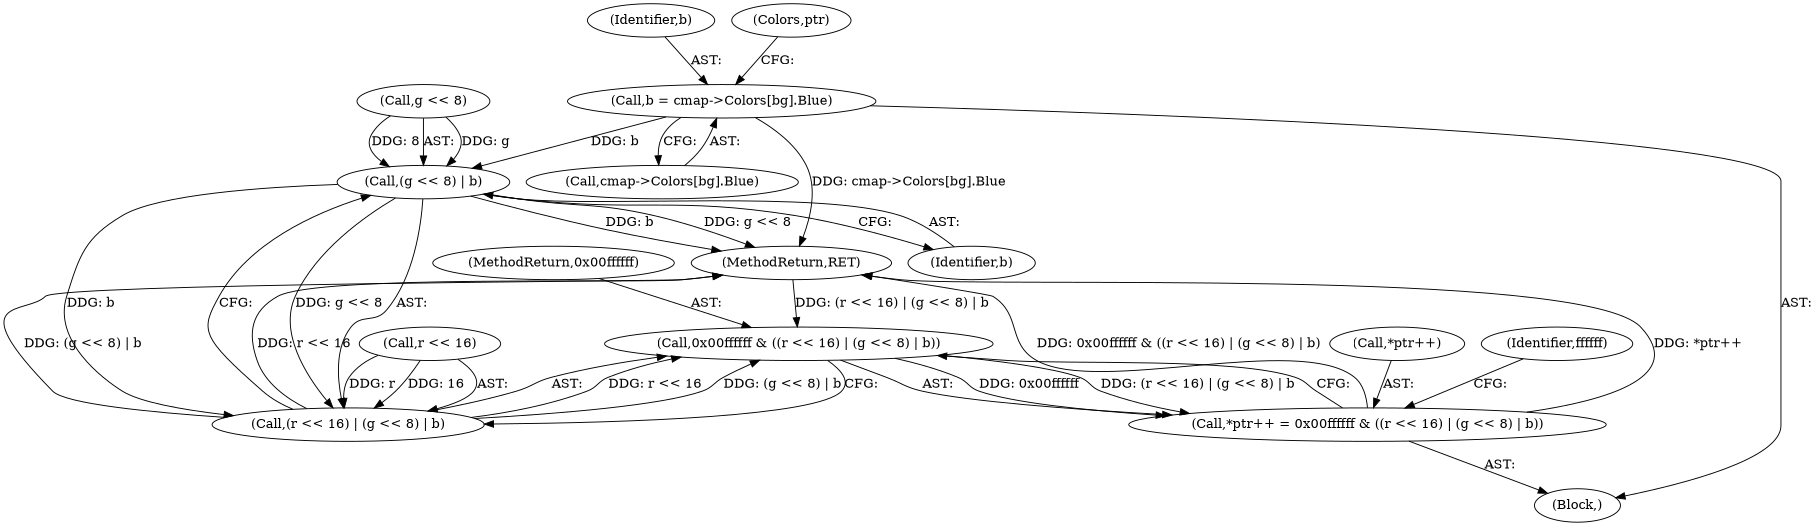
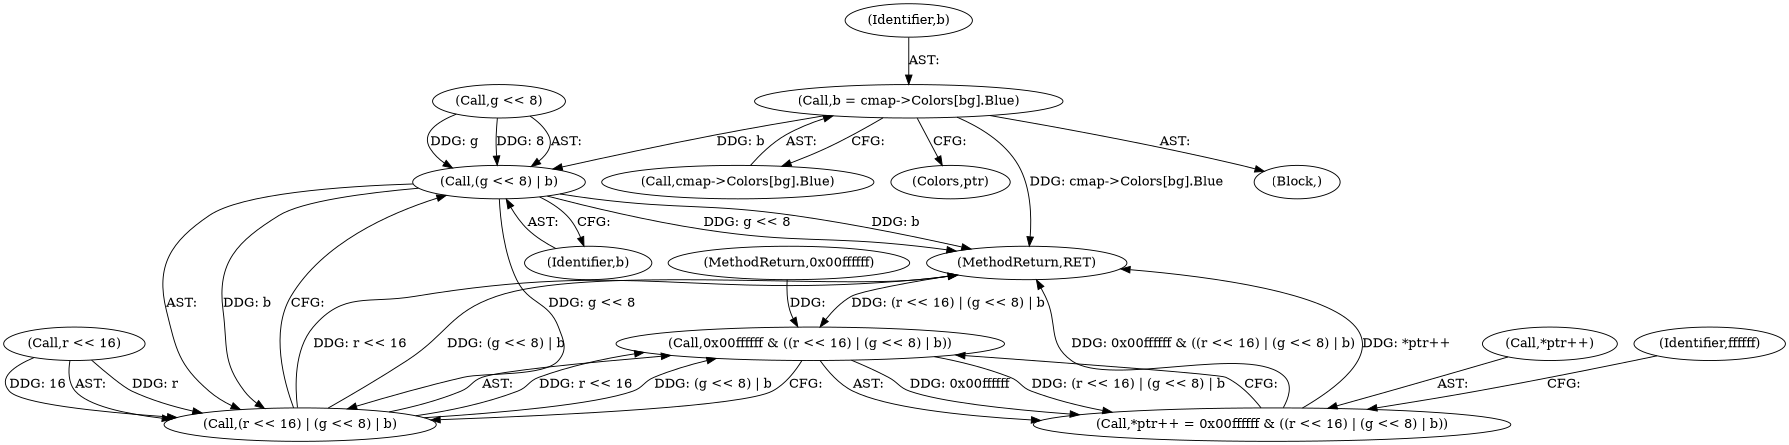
  digraph {
    n1 [label="(Call,b = cmap->Colors[bg].Blue)"]
    n2 [label="(Call,(g << 8) | b)"]
    n3 [label="(MethodReturn,RET)"]
    n4 [label="(Block,)"]
    n5 [label="(Call,cmap->Colors[bg].Blue)"]
    n6 [label="(Call,(r << 16) | (g << 8) | b)"]
    n7 [label="(Identifier,b)"]
    n8 [label="(Call,0x00ffffff & ((r << 16) | (g << 8) | b))"]
    n9 [label="(Call,*ptr++ = 0x00ffffff & ((r << 16) | (g << 8) | b))"]
    n10 [label="(Call,r << 16)"]
    n11 [label="(Identifier,b)"]
    n12 [label="(Colors,ptr)"]
    n13 [label="(Call,*ptr++)"]
    n14 [label="(Identifier,ffffff)"]
    n15 [label="(MethodReturn,0x00ffffff)"]
    n16 [label="(Call,g << 8)"]
    n1 -> n2 [label="DDG: b"]
    n1 -> n3 [label="DDG: cmap->Colors[bg].Blue"]
    n1 -> n4 [label="AST: "]
    n1 -> n5 [label="CFG: "]
    n2 -> n3 [label="DDG: b"]
    n2 -> n3 [label="DDG: g << 8"]
    n2 -> n6 [label="AST: "]
    n2 -> n6 [label="DDG: g << 8"]
    n2 -> n6 [label="DDG: b"]
    n2 -> n7 [label="CFG: "]
    n3 -> n8 [label="DDG: (r << 16) | (g << 8) | b"]
    n5 -> n1 [label="AST: "]
    n6 -> n2 [label="CFG: "]
    n6 -> n3 [label="DDG: r << 16"]
    n6 -> n3 [label="DDG: (g << 8) | b"]
    n6 -> n8 [label="AST: "]
    n6 -> n8 [label="DDG: r << 16"]
    n6 -> n8 [label="DDG: (g << 8) | b"]
    n7 -> n2 [label="AST: "]
    n8 -> n6 [label="CFG: "]
    n8 -> n9 [label="AST: "]
    n8 -> n9 [label="DDG: 0x00ffffff"]
    n8 -> n9 [label="DDG: (r << 16) | (g << 8) | b"]
    n9 -> n3 [label="DDG: 0x00ffffff & ((r << 16) | (g << 8) | b)"]
    n9 -> n3 [label="DDG: *ptr++"]
-   n9 -> n4 [label="AST: "]
    n9 -> n8 [label="CFG: "]
    n10 -> n6 [label="AST: "]
    n10 -> n6 [label="DDG: r"]
    n10 -> n6 [label="DDG: 16"]
    n11 -> n1 [label="AST: "]
-   n12 -> n1 [label="CFG: "]
+   n1 -> n12 [label="CFG: "]
    n13 -> n9 [label="AST: "]
    n14 -> n9 [label="CFG: "]
-   n15 -> n8 [label="AST: "]
+   n15 -> n8 [label="DDG: "]
    n16 -> n2 [label="AST: "]
    n16 -> n2 [label="DDG: g"]
    n16 -> n2 [label="DDG: 8"]
  }
